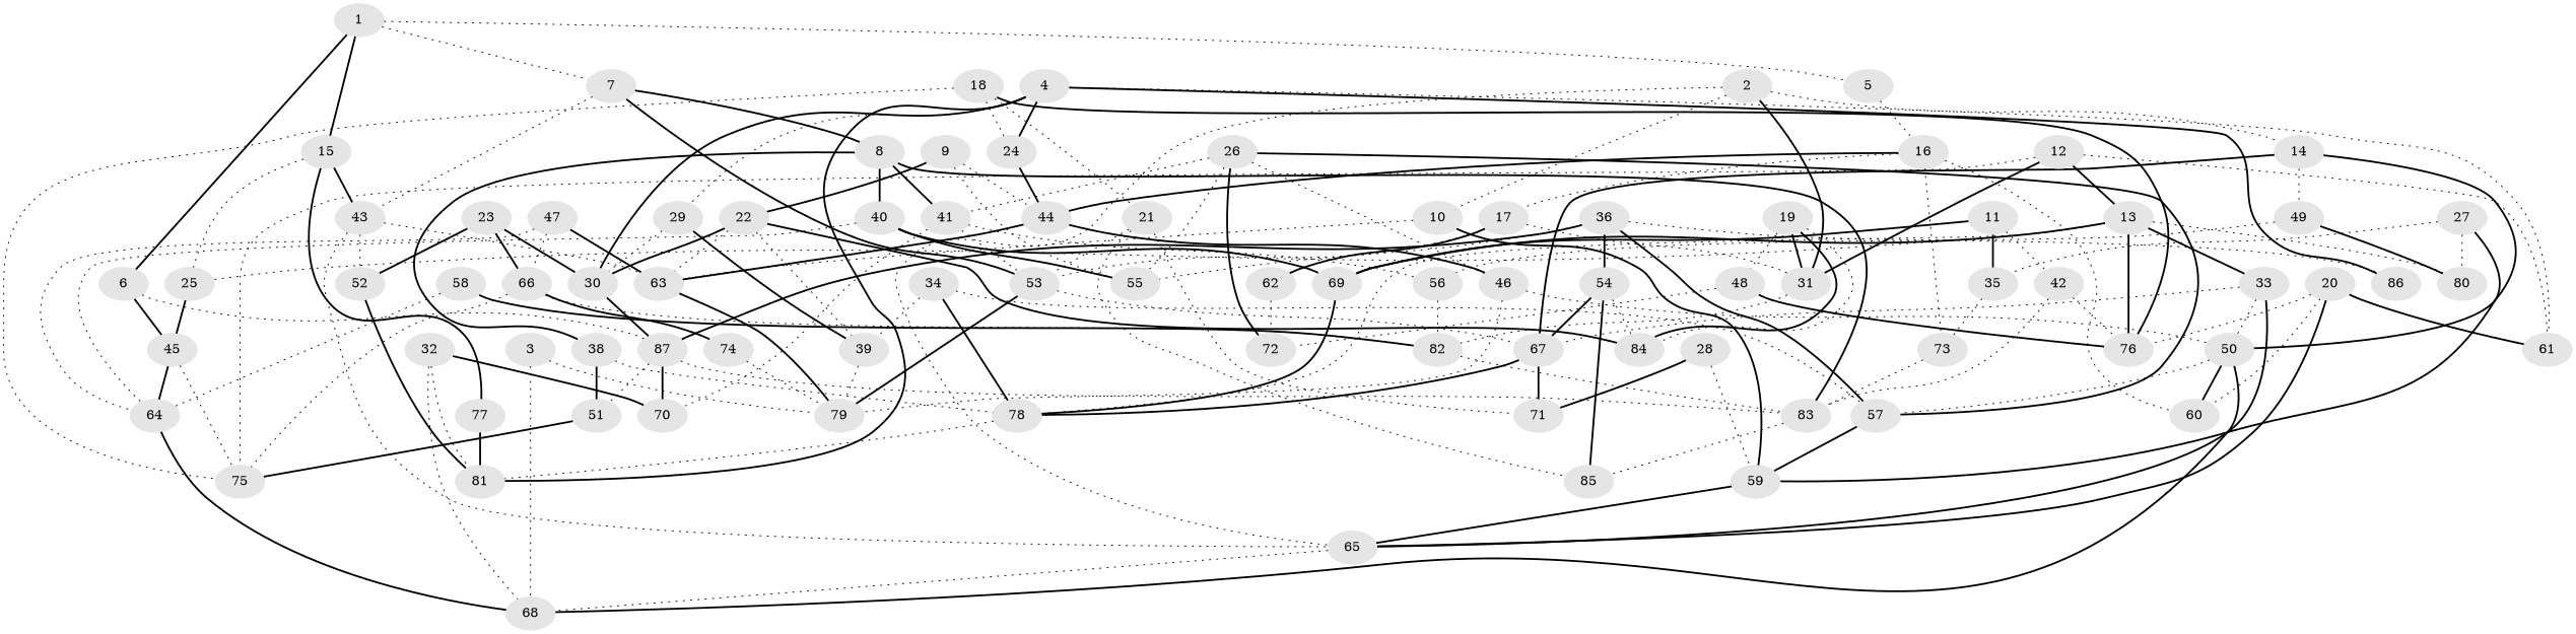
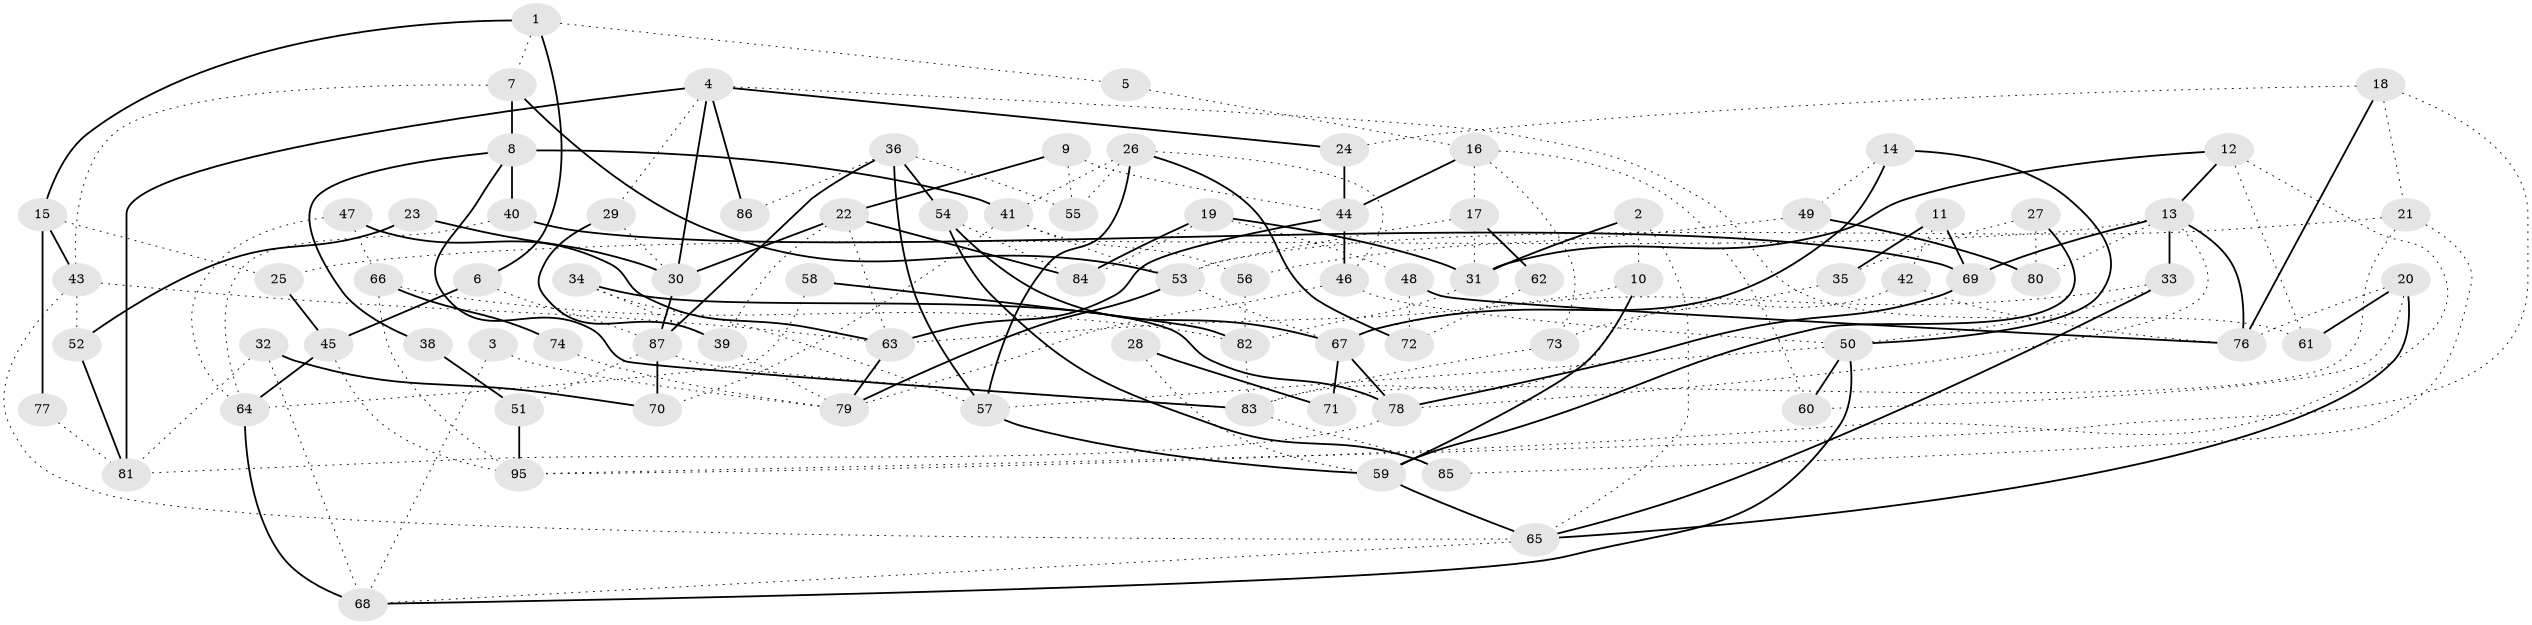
  graph {
    node [color=gray90 style=filled]
    edge [style=dotted]
    1
    5
    6
    7
    15
    16
    n7 [label=87]
    45
    8
    43
    53
    25
    77
    2
    10
    14
    31
    65
    59
    63
    49
    50
    67
    82
    68
    3
    79
    4
    24
    29
    30
    61
    81
    86
    44
    39
    17
    60
    73
    83
    70
    51
-   75
+   75 [label=95]
    64
    38
    40
    41
    52
    78
    55
    69
    56
    85
    9
    22
    84
    46
    11
    35
    42
    76
    12
    13
    33
    80
    57
    71
    62
    72
    18
    21
    19
    48
    20
    23
    66
    74
    26
    27
    28
    32
    34
    36
    54
    47
    58
    1 -- 5
    1 -- 6 [style=bold]
    1 -- 7
    1 -- 15 [style=bold]
    5 -- 16
    6 -- n7
    6 -- 45 [style=bold]
    7 -- 8 [style=bold]
    7 -- 43
    7 -- 53 [style=bold]
    15 -- 43 [style=bold]
    15 -- 25
    15 -- 77 [style=bold]
    16 -- 44 [style=bold]
    16 -- 17
    16 -- 60
    16 -- 73
    n7 -- 83
    n7 -- 70 [style=bold]
    n7 -- 51
    45 -- 75
    45 -- 64 [style=bold]
    8 -- 83 [style=bold]
    8 -- 38 [style=bold]
    8 -- 40 [style=bold]
    8 -- 41 [style=bold]
    43 -- 65
    43 -- 63
    43 -- 52
    53 -- 67
    53 -- 79 [style=bold]
    25 -- 45 [style=bold]
-   77 -- 81 [style=bold]
+   77 -- 81
    2 -- 10
-   2 -- 14
    2 -- 31 [style=bold]
    2 -- 65
    10 -- 59 [style=bold]
    10 -- 63
    14 -- 49
    14 -- 50 [style=bold]
    14 -- 67 [style=bold]
    31 -- 82
    65 -- 68
    59 -- 65 [style=bold]
    63 -- 79 [style=bold]
    49 -- 56
    49 -- 80 [style=bold]
    50 -- 68 [style=bold]
    50 -- 60 [style=bold]
    50 -- 57
    67 -- 78 [style=bold]
    67 -- 71 [style=bold]
    82 -- 83
    3 -- 68
    3 -- 79
    4 -- 24 [style=bold]
    4 -- 29
    4 -- 30 [style=bold]
    4 -- 61
    4 -- 81 [style=bold]
    4 -- 86 [style=bold]
    24 -- 44 [style=bold]
    29 -- 30
    29 -- 39 [style=bold]
    30 -- n7 [style=bold]
    44 -- 63 [style=bold]
    44 -- 46 [style=bold]
    39 -- 79
    17 -- 53
    17 -- 31
    17 -- 62 [style=bold]
    73 -- 83
    83 -- 85
    51 -- 75 [style=bold]
    64 -- 68 [style=bold]
    38 -- 51 [style=bold]
-   38 -- 78
    40 -- 64
-   40 -- 55 [style=bold]
    40 -- 69 [style=bold]
    41 -- 53
    41 -- 70
    41 -- 56
    52 -- 81 [style=bold]
    78 -- 81
    69 -- 78 [style=bold]
    56 -- 82
    9 -- 44
    9 -- 55
    9 -- 22 [style=bold]
    22 -- 63
    22 -- 30 [style=bold]
    22 -- 39
    22 -- 84 [style=bold]
    46 -- 50
    46 -- 79
    11 -- 69 [style=bold]
    11 -- 35 [style=bold]
    11 -- 42
    35 -- 73
    42 -- 83
    42 -- 76
    12 -- 31 [style=bold]
    12 -- 61
    12 -- 75
    12 -- 13 [style=bold]
    13 -- 25
    13 -- 78
    13 -- 69 [style=bold]
    13 -- 76 [style=bold]
    13 -- 33 [style=bold]
    13 -- 80
    33 -- 65 [style=bold]
    33 -- 50
    33 -- 67
    57 -- 59 [style=bold]
    62 -- 72
    18 -- 24
    18 -- 75
    18 -- 76 [style=bold]
    18 -- 21
    21 -- 53
    21 -- 85
    21 -- 71
    19 -- 31 [style=bold]
    19 -- 84 [style=bold]
    19 -- 84
    19 -- 48
    48 -- 76 [style=bold]
    48 -- 72
    20 -- 65 [style=bold]
    20 -- 61 [style=bold]
    20 -- 60
    20 -- 76
    23 -- 30 [style=bold]
    23 -- 52 [style=bold]
-   23 -- 66 [style=bold]
    66 -- 82
    66 -- 75
    66 -- 74 [style=bold]
    74 -- 79
    26 -- 41
    26 -- 55
    26 -- 46
    26 -- 57 [style=bold]
    26 -- 72 [style=bold]
    27 -- 59 [style=bold]
    27 -- 35
    27 -- 80
    28 -- 59
    28 -- 71 [style=bold]
    32 -- 68
    32 -- 81
    32 -- 70 [style=bold]
    34 -- 39
    34 -- 78 [style=bold]
    34 -- 57
    36 -- n7 [style=bold]
    36 -- 86
    36 -- 55
    36 -- 57 [style=bold]
    36 -- 54 [style=bold]
    54 -- 67 [style=bold]
    54 -- 85 [style=bold]
    54 -- 84
    47 -- 63 [style=bold]
    47 -- 64
    47 -- 66
    58 -- 82 [style=bold]
    58 -- 64
  }
